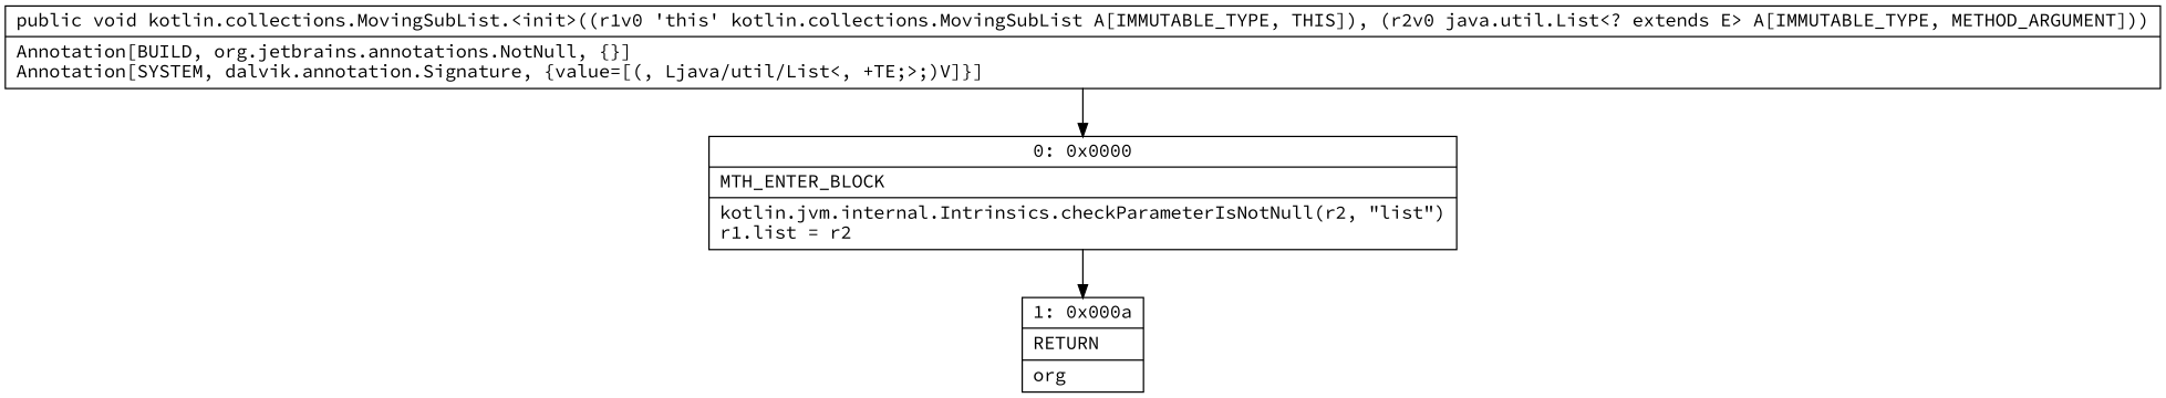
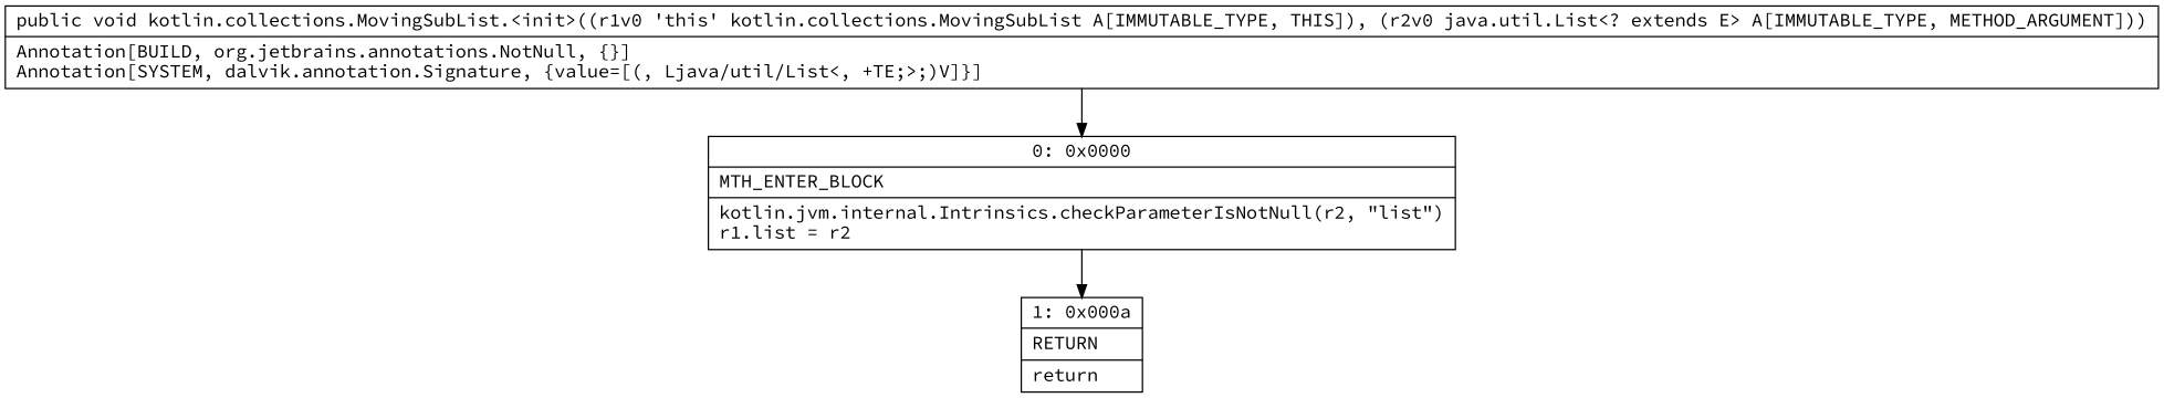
  digraph {
    fontname="Source Code Pro"
    node [shape=record fontname="Source Code Pro"]
    edge [fontname="Source Code Pro"]
    n1 [label="{0\:\ 0x0000|MTH_ENTER_BLOCK\l|kotlin.jvm.internal.Intrinsics.checkParameterIsNotNull(r2, \"list\")\lr1.list = r2\l}"]
-   n2 [label="{1\:\ 0x000a|RETURN\l|org\l}"]
+   n2 [label="{1\:\ 0x000a|RETURN\l|return\l}"]
    n3 [label="{public void kotlin.collections.MovingSubList.\<init\>((r1v0 'this' kotlin.collections.MovingSubList A[IMMUTABLE_TYPE, THIS]), (r2v0 java.util.List\<? extends E\> A[IMMUTABLE_TYPE, METHOD_ARGUMENT]))  | Annotation[BUILD, org.jetbrains.annotations.NotNull, \{\}]\lAnnotation[SYSTEM, dalvik.annotation.Signature, \{value=[(, Ljava\/util\/List\<, +TE;\>;)V]\}]\l}"]
    n1 -> n2
    n3 -> n1
  }
